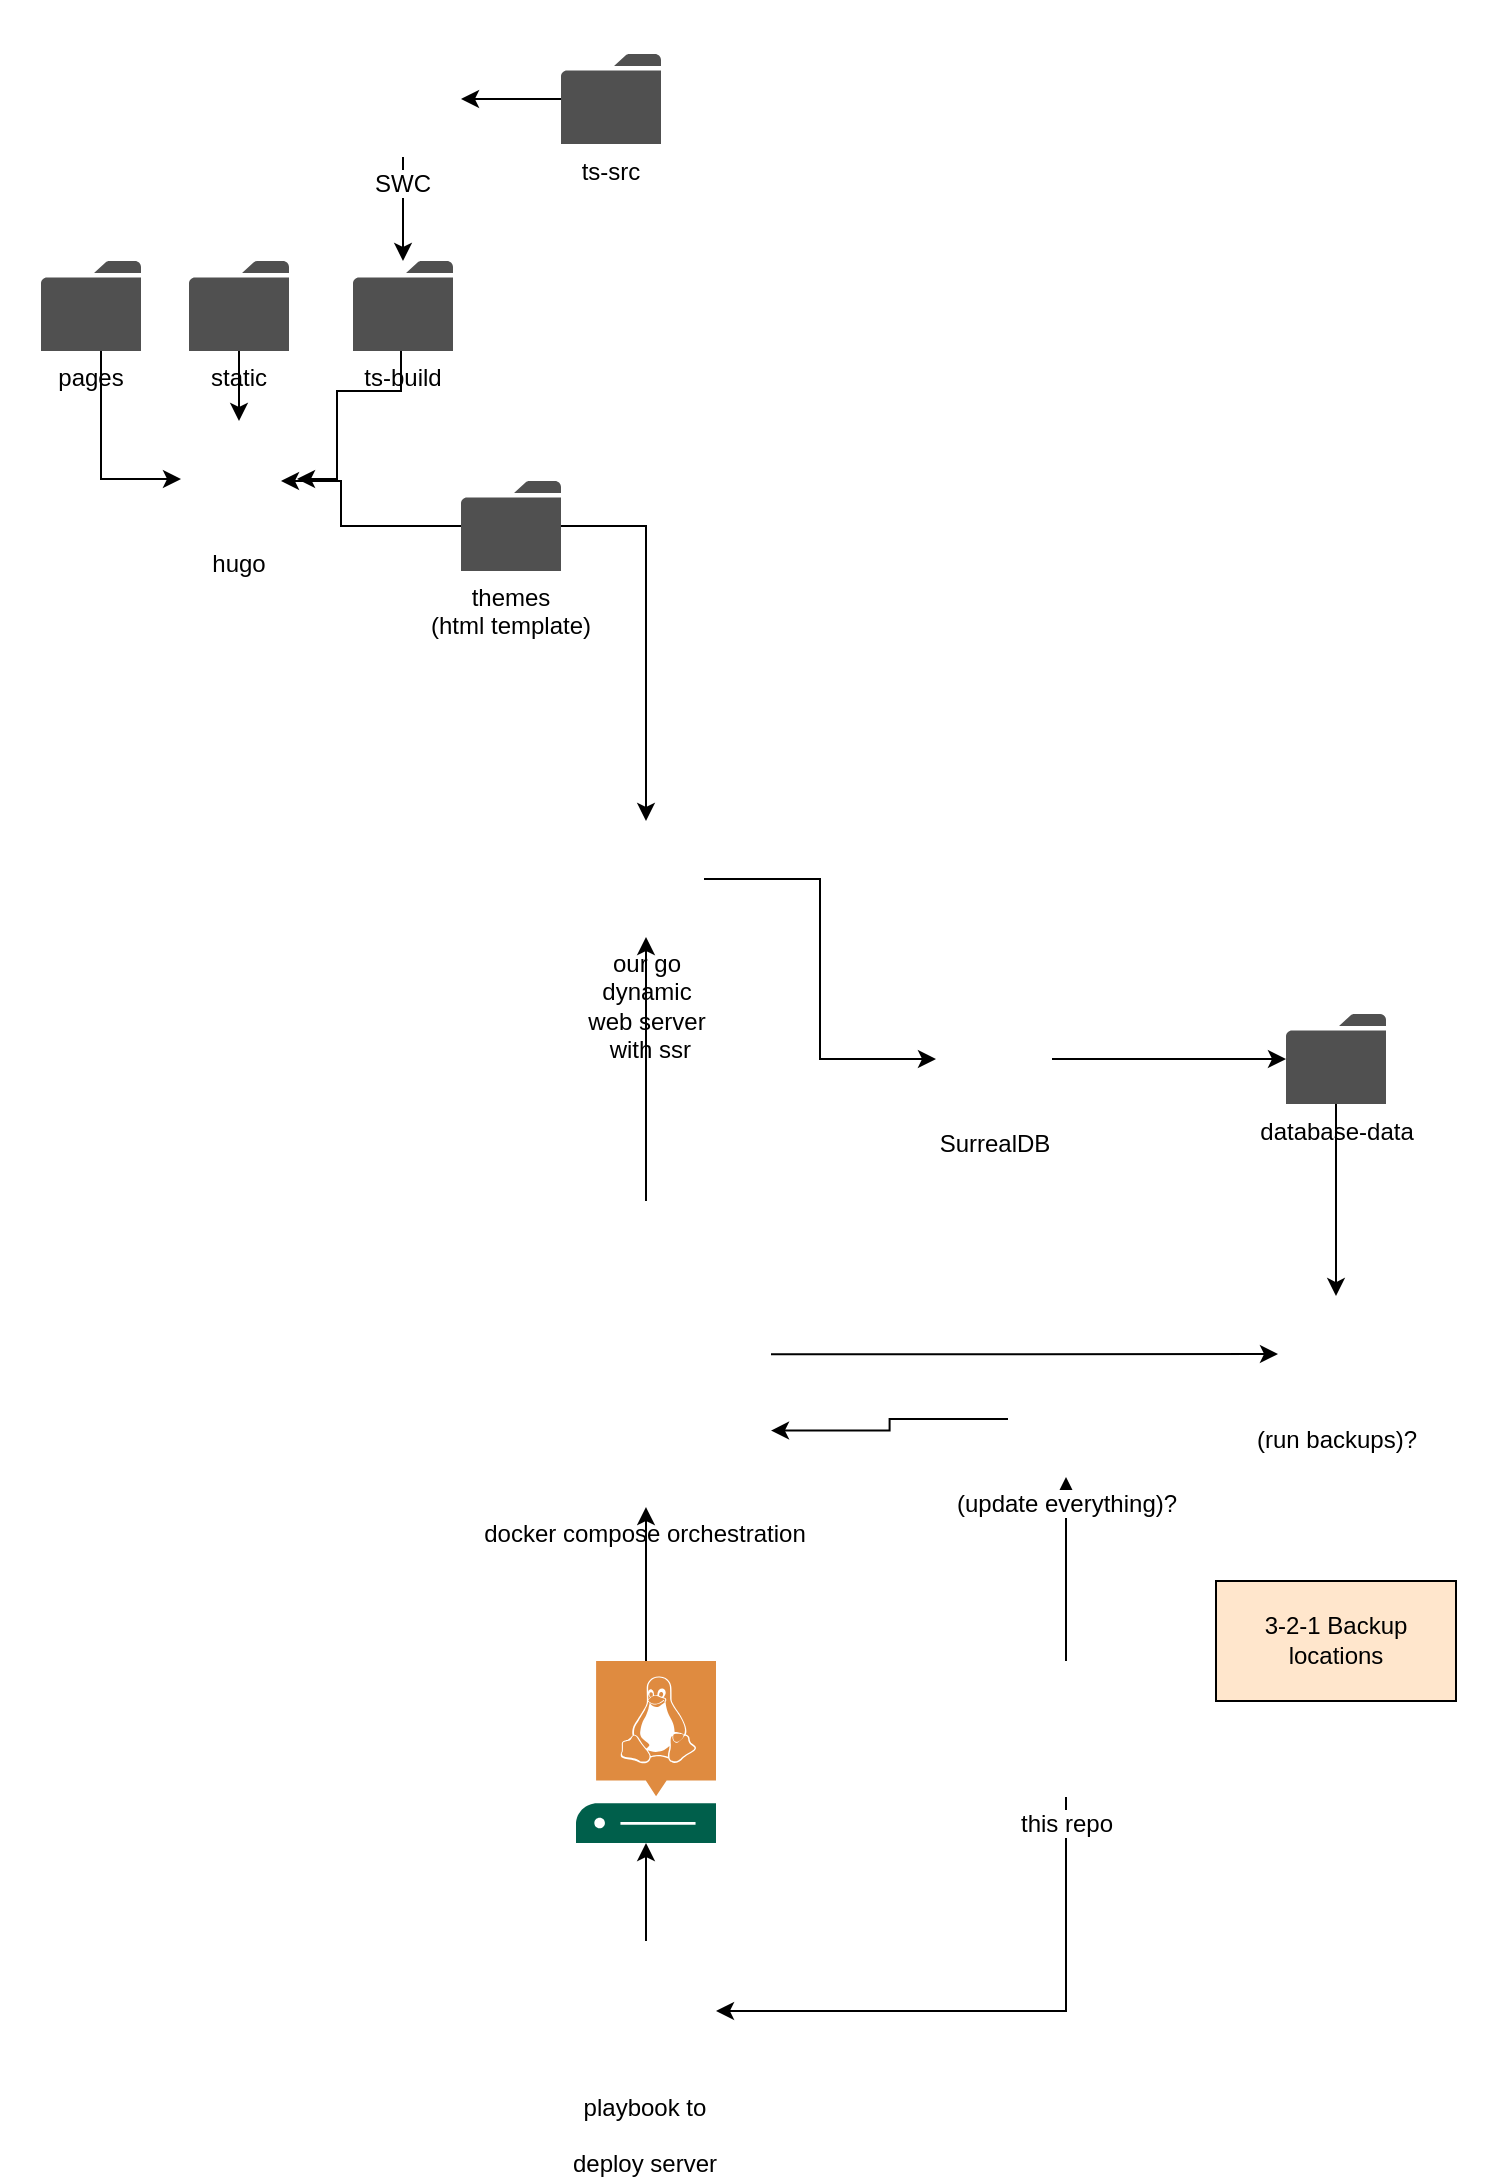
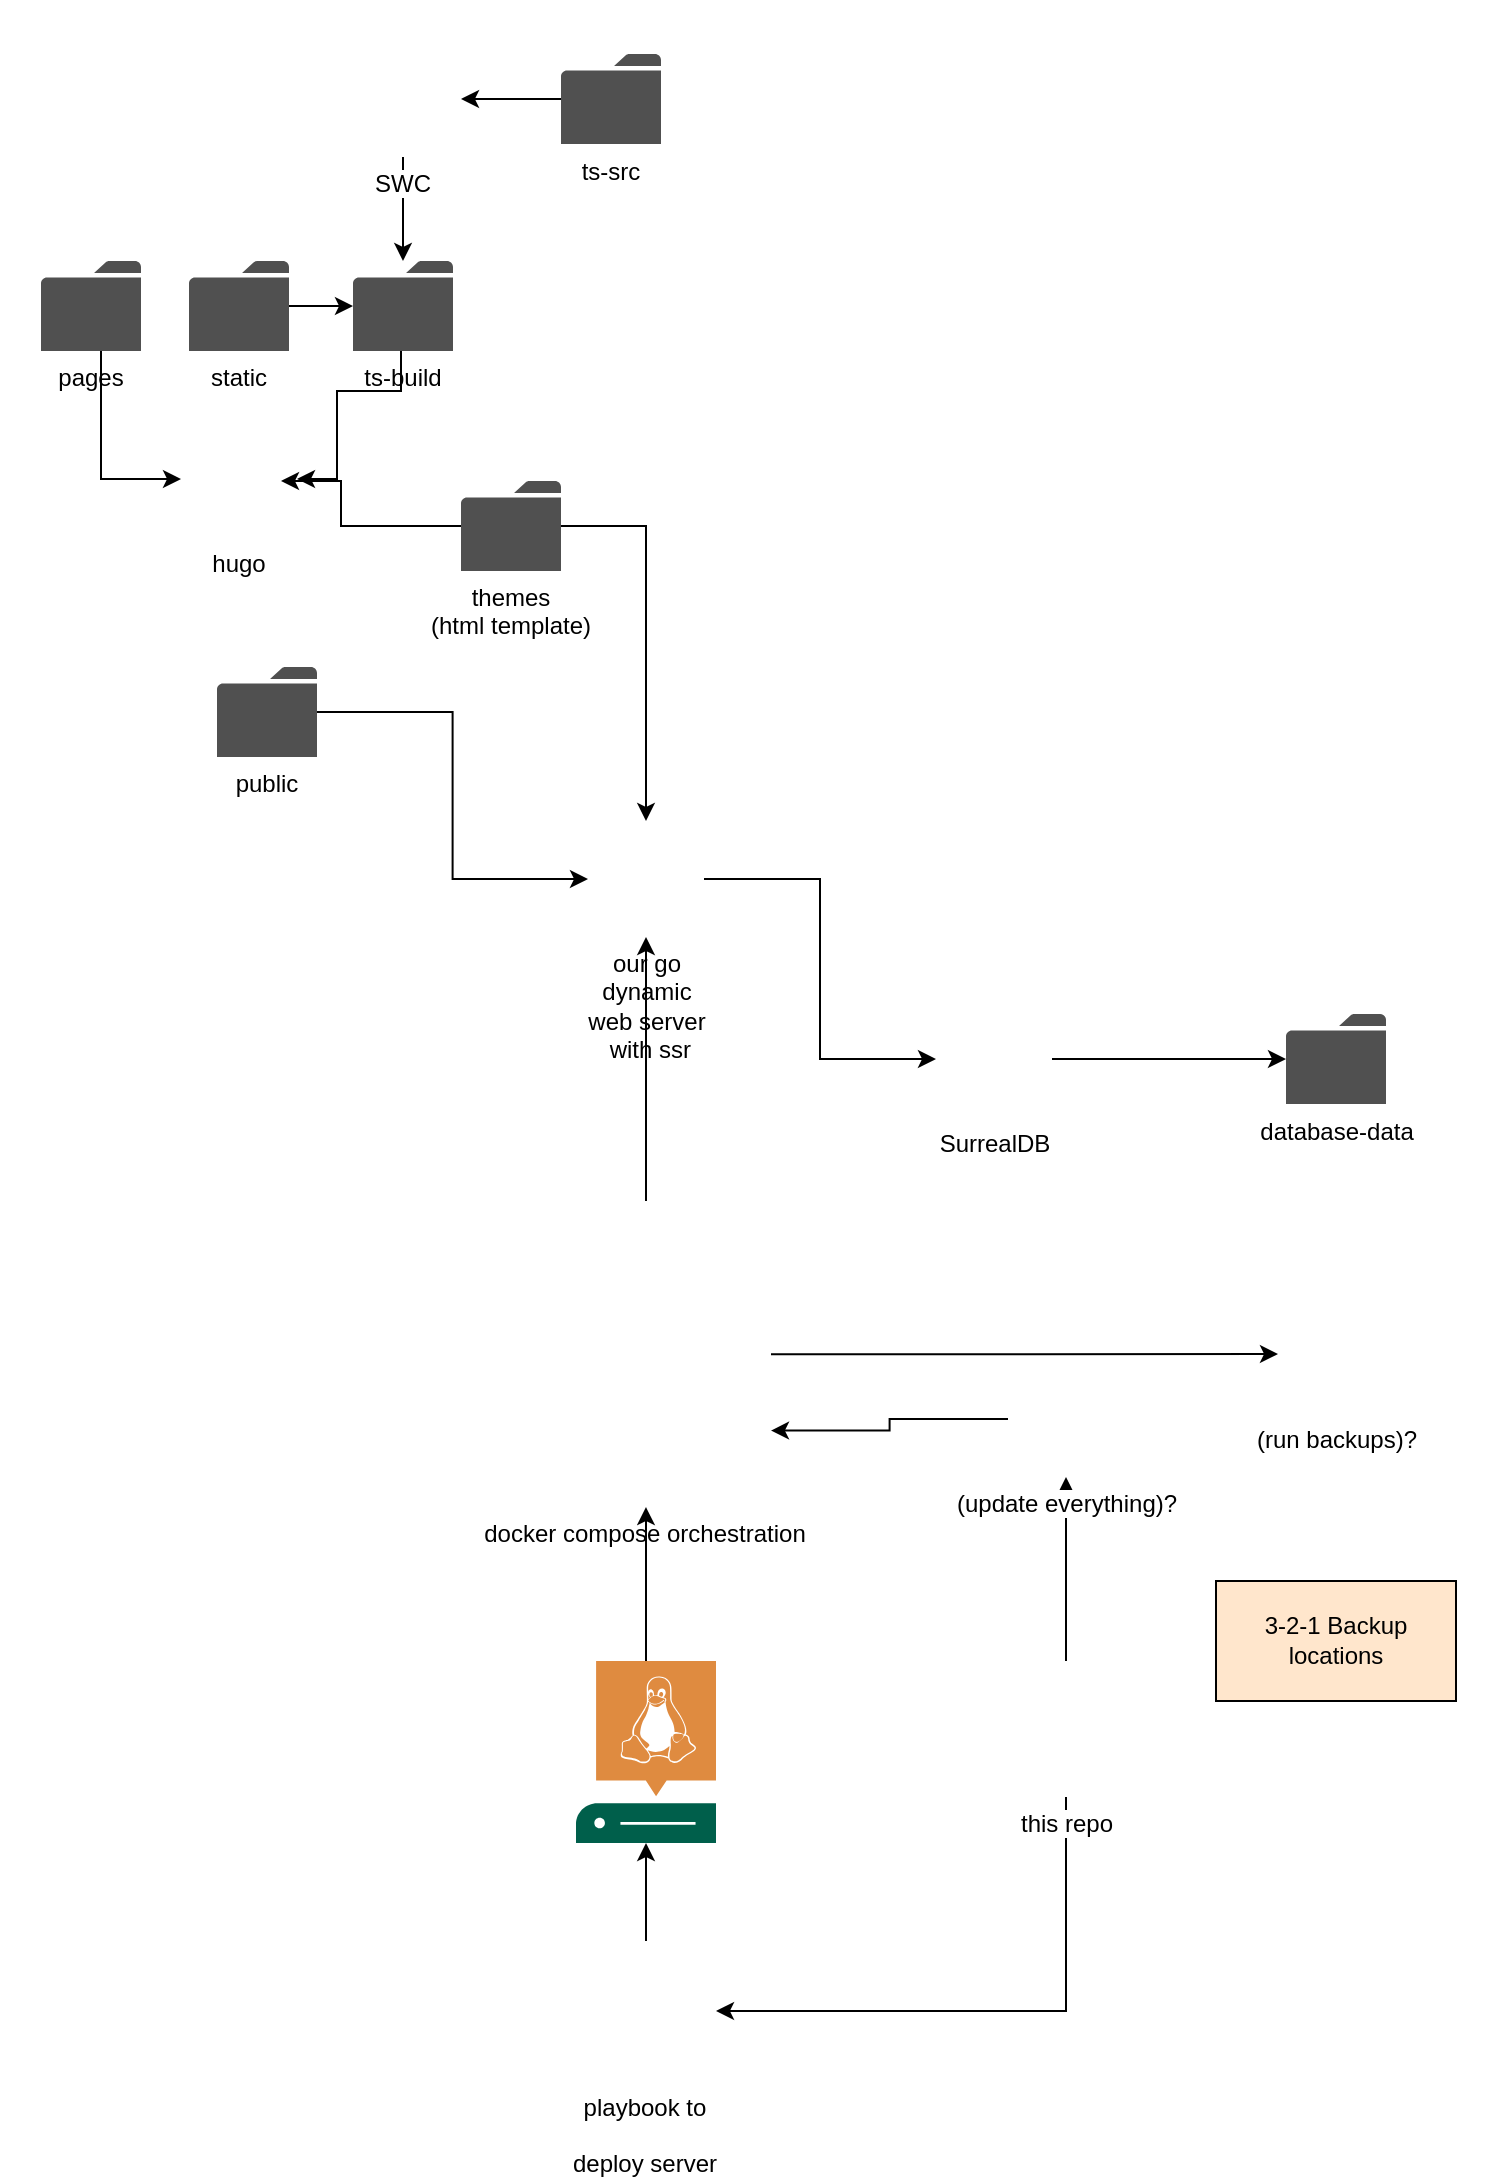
  <mxCell id="0" />
  <mxCell id="1" parent="0" />
  <mxCell id="2" style="edgeStyle=orthogonalEdgeStyle;rounded=0;orthogonalLoop=1;jettySize=auto;html=1;" edge="1" parent="1" source="37" target="36"><mxGeometry relative="1" as="geometry" /></mxCell>
  <mxCell id="3" style="edgeStyle=orthogonalEdgeStyle;rounded=0;orthogonalLoop=1;jettySize=auto;html=1;entryX=0.5;entryY=1;entryDx=0;entryDy=0;" edge="1" parent="1" source="33" target="23"><mxGeometry relative="1" as="geometry" /></mxCell>
  <mxCell id="4" style="edgeStyle=orthogonalEdgeStyle;rounded=0;orthogonalLoop=1;jettySize=auto;html=1;entryX=0;entryY=0.5;entryDx=0;entryDy=0;" edge="1" parent="1" source="5" target="21"><mxGeometry relative="1" as="geometry"><Array as="points"><mxPoint x="50" y="239" /></Array></mxGeometry></mxCell>
  <mxCell id="5" value="pages" style="sketch=0;pointerEvents=1;shadow=0;dashed=0;html=1;strokeColor=none;fillColor=#505050;labelPosition=center;verticalLabelPosition=bottom;verticalAlign=top;outlineConnect=0;align=center;shape=mxgraph.office.concepts.folder;" vertex="1" parent="1"><mxGeometry x="20" y="130" width="50" height="45" as="geometry" /></mxCell>
  <mxCell id="6" style="edgeStyle=orthogonalEdgeStyle;rounded=0;orthogonalLoop=1;jettySize=auto;html=1;" edge="1" parent="1" source="8" target="26"><mxGeometry relative="1" as="geometry" /></mxCell>
  <mxCell id="7" style="edgeStyle=orthogonalEdgeStyle;rounded=0;orthogonalLoop=1;jettySize=auto;html=1;" edge="1" parent="1" source="8"><mxGeometry relative="1" as="geometry"><mxPoint x="140" y="240" as="targetPoint" /><Array as="points"><mxPoint x="170" y="263" /><mxPoint x="170" y="240" /></Array></mxGeometry></mxCell>
  <mxCell id="8" value="&lt;div&gt;themes&lt;/div&gt;&lt;div&gt;(html template)&lt;br&gt;&lt;/div&gt;" style="sketch=0;pointerEvents=1;shadow=0;dashed=0;html=1;strokeColor=none;fillColor=#505050;labelPosition=center;verticalLabelPosition=bottom;verticalAlign=top;outlineConnect=0;align=center;shape=mxgraph.office.concepts.folder;" vertex="1" parent="1"><mxGeometry x="230" y="240" width="50" height="45" as="geometry" /></mxCell>
- <mxCell id="9" style="edgeStyle=orthogonalEdgeStyle;rounded=0;orthogonalLoop=1;jettySize=auto;html=1;" edge="1" parent="1" source="10" target="21"><mxGeometry relative="1" as="geometry" /></mxCell>
+ <mxCell id="9" style="edgeStyle=orthogonalEdgeStyle;rounded=0;orthogonalLoop=1;jettySize=auto;html=1;" edge="1" parent="1" source="10" target="14"><mxGeometry relative="1" as="geometry" /></mxCell>
  <mxCell id="10" value="static" style="sketch=0;pointerEvents=1;shadow=0;dashed=0;html=1;strokeColor=none;fillColor=#505050;labelPosition=center;verticalLabelPosition=bottom;verticalAlign=top;outlineConnect=0;align=center;shape=mxgraph.office.concepts.folder;" vertex="1" parent="1"><mxGeometry x="94" y="130" width="50" height="45" as="geometry" /></mxCell>
- <mxCell id="11" style="edgeStyle=orthogonalEdgeStyle;rounded=0;orthogonalLoop=1;jettySize=auto;html=1;" edge="1" parent="1" source="12" target="24"><mxGeometry relative="1" as="geometry" /></mxCell>
  <mxCell id="12" value="database-data" style="sketch=0;pointerEvents=1;shadow=0;dashed=0;html=1;strokeColor=none;fillColor=#505050;labelPosition=center;verticalLabelPosition=bottom;verticalAlign=top;outlineConnect=0;align=center;shape=mxgraph.office.concepts.folder;" vertex="1" parent="1"><mxGeometry x="642.5" y="506.5" width="50" height="45" as="geometry" /></mxCell>
  <mxCell id="13" style="edgeStyle=orthogonalEdgeStyle;rounded=0;orthogonalLoop=1;jettySize=auto;html=1;entryX=1;entryY=0.5;entryDx=0;entryDy=0;" edge="1" parent="1" source="14" target="21"><mxGeometry relative="1" as="geometry"><Array as="points"><mxPoint x="200" y="195" /><mxPoint x="168" y="195" /><mxPoint x="168" y="239" /></Array></mxGeometry></mxCell>
  <mxCell id="14" value="ts-build" style="sketch=0;pointerEvents=1;shadow=0;dashed=0;html=1;strokeColor=none;fillColor=#505050;labelPosition=center;verticalLabelPosition=bottom;verticalAlign=top;outlineConnect=0;align=center;shape=mxgraph.office.concepts.folder;" vertex="1" parent="1"><mxGeometry x="176" y="130" width="50" height="45" as="geometry" /></mxCell>
+ <mxCell id="15" style="edgeStyle=orthogonalEdgeStyle;rounded=0;orthogonalLoop=1;jettySize=auto;html=1;entryX=0;entryY=0.5;entryDx=0;entryDy=0;" edge="1" parent="1" source="16" target="26"><mxGeometry relative="1" as="geometry" /></mxCell>
+ <mxCell id="16" value="public" style="sketch=0;pointerEvents=1;shadow=0;dashed=0;html=1;strokeColor=none;fillColor=#505050;labelPosition=center;verticalLabelPosition=bottom;verticalAlign=top;outlineConnect=0;align=center;shape=mxgraph.office.concepts.folder;" vertex="1" parent="1"><mxGeometry x="108" y="333" width="50" height="45" as="geometry" /></mxCell>
  <mxCell id="17" style="edgeStyle=orthogonalEdgeStyle;rounded=0;orthogonalLoop=1;jettySize=auto;html=1;" edge="1" parent="1" source="18" target="14"><mxGeometry relative="1" as="geometry" /></mxCell>
  <mxCell id="18" value="SWC" style="shape=image;html=1;verticalAlign=top;verticalLabelPosition=bottom;labelBackgroundColor=#ffffff;imageAspect=0;aspect=fixed;image=https://cdn1.iconfinder.com/data/icons/social-media-2106/24/social_media_social_media_logo_docker-128.png" vertex="1" parent="1"><mxGeometry x="172" width="58" height="58" as="geometry" y="20" /></mxCell>
  <mxCell id="19" style="edgeStyle=orthogonalEdgeStyle;rounded=0;orthogonalLoop=1;jettySize=auto;html=1;" edge="1" parent="1" source="20" target="12"><mxGeometry relative="1" as="geometry" /></mxCell>
  <mxCell id="20" value="SurrealDB" style="shape=image;html=1;verticalAlign=top;verticalLabelPosition=bottom;labelBackgroundColor=#ffffff;imageAspect=0;aspect=fixed;image=https://cdn1.iconfinder.com/data/icons/social-media-2106/24/social_media_social_media_logo_docker-128.png" vertex="1" parent="1"><mxGeometry x="467.5" y="500" width="58" height="58" as="geometry" /></mxCell>
  <mxCell id="21" value="hugo" style="shape=image;html=1;verticalAlign=top;verticalLabelPosition=bottom;labelBackgroundColor=#ffffff;imageAspect=0;aspect=fixed;image=https://cdn1.iconfinder.com/data/icons/social-media-2106/24/social_media_social_media_logo_docker-128.png" vertex="1" parent="1"><mxGeometry x="90" y="210" width="58" height="58" as="geometry" /></mxCell>
  <mxCell id="22" style="edgeStyle=orthogonalEdgeStyle;rounded=0;orthogonalLoop=1;jettySize=auto;html=1;entryX=1;entryY=0.75;entryDx=0;entryDy=0;" edge="1" parent="1" source="23" target="36"><mxGeometry relative="1" as="geometry" /></mxCell>
  <mxCell id="23" value="(update everything)?" style="shape=image;html=1;verticalAlign=top;verticalLabelPosition=bottom;labelBackgroundColor=#ffffff;imageAspect=0;aspect=fixed;image=https://cdn1.iconfinder.com/data/icons/social-media-2106/24/social_media_social_media_logo_docker-128.png" vertex="1" parent="1"><mxGeometry x="503.5" y="680" width="58" height="58" as="geometry" /></mxCell>
  <mxCell id="24" value="(run backups)?" style="shape=image;html=1;verticalAlign=top;verticalLabelPosition=bottom;labelBackgroundColor=#ffffff;imageAspect=0;aspect=fixed;image=https://cdn1.iconfinder.com/data/icons/social-media-2106/24/social_media_social_media_logo_docker-128.png" vertex="1" parent="1"><mxGeometry x="638.5" y="647.53" width="58" height="58" as="geometry" /></mxCell>
  <mxCell id="25" style="edgeStyle=orthogonalEdgeStyle;rounded=0;orthogonalLoop=1;jettySize=auto;html=1;entryX=0;entryY=0.5;entryDx=0;entryDy=0;" edge="1" parent="1" source="26" target="20"><mxGeometry relative="1" as="geometry" /></mxCell>
  <mxCell id="26" value="&lt;div&gt;our go &lt;br&gt;&lt;/div&gt;&lt;div&gt;dynamic &lt;br&gt;&lt;/div&gt;&lt;div&gt;web server&lt;/div&gt;&lt;div&gt;&amp;nbsp;with ssr&lt;/div&gt;" style="shape=image;html=1;verticalAlign=top;verticalLabelPosition=bottom;labelBackgroundColor=#ffffff;imageAspect=0;aspect=fixed;image=https://cdn1.iconfinder.com/data/icons/social-media-2106/24/social_media_social_media_logo_docker-128.png" vertex="1" parent="1"><mxGeometry x="293.5" y="410" width="58" height="58" as="geometry" /></mxCell>
  <mxCell id="27" style="edgeStyle=orthogonalEdgeStyle;rounded=0;orthogonalLoop=1;jettySize=auto;html=1;" edge="1" parent="1" source="28" target="37"><mxGeometry relative="1" as="geometry" /></mxCell>
  <mxCell id="28" value="playbook to &#10;&#10;deploy server" style="shape=image;verticalLabelPosition=bottom;verticalAlign=top;imageAspect=0;image=https://www.svgrepo.com/show/329930/ansible.svg" vertex="1" parent="1"><mxGeometry x="287.5" y="970" width="70" height="70" as="geometry" /></mxCell>
  <mxCell id="29" style="edgeStyle=orthogonalEdgeStyle;rounded=0;orthogonalLoop=1;jettySize=auto;html=1;" edge="1" parent="1" source="36" target="24"><mxGeometry relative="1" as="geometry" /></mxCell>
  <mxCell id="30" style="edgeStyle=orthogonalEdgeStyle;rounded=0;orthogonalLoop=1;jettySize=auto;html=1;" edge="1" parent="1" source="31" target="18"><mxGeometry relative="1" as="geometry" /></mxCell>
  <mxCell id="31" value="ts-src" style="sketch=0;pointerEvents=1;shadow=0;dashed=0;html=1;strokeColor=none;fillColor=#505050;labelPosition=center;verticalLabelPosition=bottom;verticalAlign=top;outlineConnect=0;align=center;shape=mxgraph.office.concepts.folder;" vertex="1" parent="1"><mxGeometry x="280" y="26.5" width="50" height="45" as="geometry" /></mxCell>
  <mxCell id="32" style="edgeStyle=orthogonalEdgeStyle;rounded=0;orthogonalLoop=1;jettySize=auto;html=1;entryX=1;entryY=0.5;entryDx=0;entryDy=0;" edge="1" parent="1" source="33" target="28"><mxGeometry relative="1" as="geometry"><Array as="points"><mxPoint x="532.5" y="1005" /></Array></mxGeometry></mxCell>
  <mxCell id="33" value="this repo" style="shape=image;html=1;verticalAlign=top;verticalLabelPosition=bottom;labelBackgroundColor=#ffffff;imageAspect=0;aspect=fixed;image=https://cdn4.iconfinder.com/data/icons/socialcones/508/Github-128.png" vertex="1" parent="1"><mxGeometry x="498.5" y="830" width="68" height="68" as="geometry" /></mxCell>
  <mxCell id="34" value="3-2-1 Backup locations" style="rounded=0;whiteSpace=wrap;html=1;fillColor=#ffe6cc;" vertex="1" parent="1"><mxGeometry x="607.5" y="790" width="120" height="60" as="geometry" /></mxCell>
  <mxCell id="35" style="edgeStyle=orthogonalEdgeStyle;rounded=0;orthogonalLoop=1;jettySize=auto;html=1;" edge="1" parent="1" source="36" target="26"><mxGeometry relative="1" as="geometry" /></mxCell>
  <mxCell id="36" value="docker compose orchestration" style="shape=image;verticalLabelPosition=bottom;verticalAlign=top;imageAspect=0;image=https://p1c2u.gallerycdn.vsassets.io/extensions/p1c2u/docker-compose/0.3.5/1565165856720/Microsoft.VisualStudio.Services.Icons.Default" vertex="1" parent="1"><mxGeometry x="260" y="600" width="125" height="153.06" as="geometry" /></mxCell>
  <mxCell id="37" value="" style="sketch=0;pointerEvents=1;shadow=0;dashed=0;html=1;strokeColor=none;fillColor=#005F4B;labelPosition=center;verticalLabelPosition=bottom;verticalAlign=top;align=center;outlineConnect=0;shape=mxgraph.veeam2.linux_server;" vertex="1" parent="1"><mxGeometry x="287.5" y="830" width="70" height="91" as="geometry" /></mxCell>
